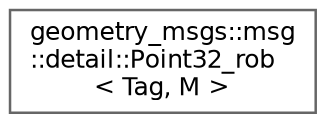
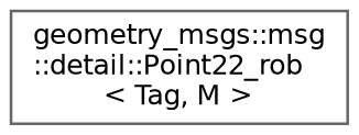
  digraph {
    rankdir=TB
-   n1 [color=grey40 fillcolor=white fontname=Helvetica fontsize=10 height=0.2 label="geometry_msgs::msg\l::detail::Point32_rob\l\< Tag, M \>" shape=box style=filled width=0.4]
+   n1 [color=grey40 fillcolor=white fontname=Helvetica fontsize=10 height=0.2 label="geometry_msgs::msg\l::detail::Point22_rob\l\< Tag, M \>" shape=box style=filled width=0.4]
  }
